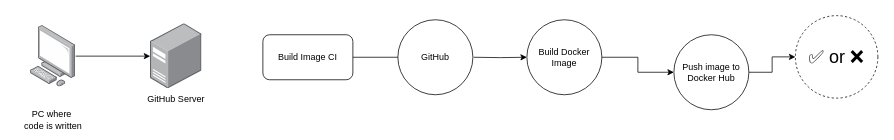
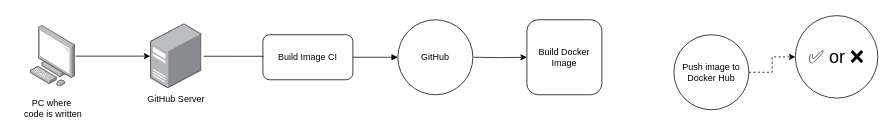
  <mxCell id="0" />
  <mxCell id="1" parent="0" />
- <mxCell id="2" style="edgeStyle=orthogonalEdgeStyle;rounded=0;orthogonalLoop=1;jettySize=auto;html=1;entryX=0;entryY=0.5;entryDx=0;entryDy=0;" parent="1" target="6" edge="1" source="15"><mxGeometry relative="1" as="geometry"><mxPoint x="693" y="-71" as="sourcePoint" /></mxGeometry></mxCell>
+ <mxCell id="2" style="edgeStyle=orthogonalEdgeStyle;rounded=0;orthogonalLoop=1;jettySize=auto;html=1;entryX=0;entryY=0.5;entryDx=0;entryDy=0;dashed=1;" parent="1" target="6" edge="1" source="15"><mxGeometry relative="1" as="geometry"><mxPoint x="693" y="-71" as="sourcePoint" /></mxGeometry></mxCell>
  <mxCell id="3" value="GitHub" style="ellipse;whiteSpace=wrap;html=1;aspect=fixed;" parent="1" vertex="1"><mxGeometry x="530" y="25.5" width="100" height="100" as="geometry" /></mxCell>
  <mxCell id="4" value="Build Image CI" style="rounded=1;whiteSpace=wrap;html=1;" parent="1" vertex="1"><mxGeometry x="350" y="45.5" width="120" height="60" as="geometry" /></mxCell>
- <mxCell id="5" value="" style="endArrow=none;html=1;rounded=0;exitX=1;exitY=0.5;exitDx=0;exitDy=0;entryX=0;entryY=0.5;entryDx=0;entryDy=0;" parent="1" source="4" edge="1" target="3"><mxGeometry width="50" height="50" relative="1" as="geometry"><mxPoint x="673" y="64" as="sourcePoint" /><mxPoint x="593" y="-71" as="targetPoint" /></mxGeometry></mxCell>
- <mxCell id="6" value="&lt;font style=&quot;font-size: 24px;&quot;&gt;✅ or ❌&lt;/font&gt;" style="ellipse;whiteSpace=wrap;html=1;aspect=fixed;dashed=1;" parent="1" vertex="1"><mxGeometry x="1060" y="20" width="110" height="110" as="geometry" /></mxCell>
+ <mxCell id="5" value="" style="endArrow=block;html=1;rounded=0;exitX=1;exitY=0.5;exitDx=0;exitDy=0;entryX=0;entryY=0.5;entryDx=0;entryDy=0;" parent="1" source="4" edge="1" target="3"><mxGeometry width="50" height="50" relative="1" as="geometry"><mxPoint x="673" y="64" as="sourcePoint" /><mxPoint x="593" y="-71" as="targetPoint" /></mxGeometry></mxCell>
+ <mxCell id="6" value="&lt;font style=&quot;font-size: 24px;&quot;&gt;✅ or ❌&lt;/font&gt;" style="ellipse;whiteSpace=wrap;html=1;aspect=fixed;" parent="1" vertex="1"><mxGeometry x="1060" y="20" width="110" height="110" as="geometry" /></mxCell>
  <mxCell id="7" value="" style="image;points=[];aspect=fixed;html=1;align=center;shadow=0;dashed=0;image=img/lib/allied_telesis/computer_and_terminals/Personal_Computer.svg;" parent="1" vertex="1"><mxGeometry x="40" y="33.1" width="60.36" height="81.8" as="geometry" /></mxCell>
  <mxCell id="8" value="GitHub Server" style="image;points=[];aspect=fixed;html=1;align=center;shadow=0;dashed=0;image=img/lib/allied_telesis/computer_and_terminals/Server_Desktop.svg;" parent="1" vertex="1"><mxGeometry x="200" y="30.5" width="68.63" height="87" as="geometry" /></mxCell>
  <mxCell id="9" style="edgeStyle=orthogonalEdgeStyle;rounded=0;orthogonalLoop=1;jettySize=auto;html=1;entryX=-0.003;entryY=0.5;entryDx=0;entryDy=0;entryPerimeter=0;" parent="1" source="7" target="8" edge="1"><mxGeometry relative="1" as="geometry" /></mxCell>
- <mxCell id="11" value="PC where&amp;nbsp;&lt;div&gt;code is written&lt;/div&gt;" style="text;html=1;align=center;verticalAlign=middle;resizable=0;points=[];autosize=1;strokeColor=none;fillColor=none;" parent="1" vertex="1"><mxGeometry x="20.18" y="139" width="100" height="40" as="geometry" /></mxCell>
+ <mxCell id="10" value="" style="endArrow=none;html=1;rounded=0;exitX=1.035;exitY=0.502;exitDx=0;exitDy=0;exitPerimeter=0;entryX=0;entryY=0.5;entryDx=0;entryDy=0;edgeStyle=orthogonalEdgeStyle;" parent="1" source="8" target="4" edge="1"><mxGeometry width="50" height="50" relative="1" as="geometry"><mxPoint x="460" y="144" as="sourcePoint" /><mxPoint x="510" y="94" as="targetPoint" /><Array as="points"><mxPoint x="350" y="74" /></Array></mxGeometry></mxCell>
+ <mxCell id="11" value="PC where&amp;nbsp;&lt;div&gt;code is written&lt;/div&gt;" style="text;html=1;align=center;verticalAlign=middle;resizable=0;points=[];autosize=1;strokeColor=none;fillColor=none;" parent="1" vertex="1"><mxGeometry x="20.18" y="124" width="100" height="40" as="geometry" /></mxCell>
  <mxCell id="12" value="" style="edgeStyle=orthogonalEdgeStyle;rounded=0;orthogonalLoop=1;jettySize=auto;html=1;entryX=0;entryY=0.5;entryDx=0;entryDy=0;" edge="1" parent="1" target="13"><mxGeometry relative="1" as="geometry"><mxPoint x="631" y="75.5" as="sourcePoint" /><mxPoint x="1073" y="165.5" as="targetPoint" /></mxGeometry></mxCell>
- <mxCell id="13" value="Build Docker&lt;div&gt;Image&lt;/div&gt;" style="ellipse;whiteSpace=wrap;html=1;aspect=fixed;" vertex="1" parent="1"><mxGeometry x="702" y="25.5" width="100" height="100" as="geometry" /></mxCell>
- <mxCell id="14" value="" style="edgeStyle=orthogonalEdgeStyle;rounded=0;orthogonalLoop=1;jettySize=auto;html=1;entryX=0;entryY=0.5;entryDx=0;entryDy=0;" edge="1" parent="1" source="13" target="15"><mxGeometry relative="1" as="geometry"><mxPoint x="798" y="75.5" as="sourcePoint" /><mxPoint x="1073" y="165.5" as="targetPoint" /></mxGeometry></mxCell>
+ <mxCell id="13" value="Build Docker&lt;div&gt;Image&lt;/div&gt;" style="whiteSpace=wrap;html=1;aspect=fixed;rounded=1;" vertex="1" parent="1"><mxGeometry x="702" y="25.5" width="100" height="100" as="geometry" /></mxCell>
  <mxCell id="15" value="Push image to Docker Hub" style="ellipse;whiteSpace=wrap;html=1;aspect=fixed;" vertex="1" parent="1"><mxGeometry x="898" y="45.5" width="100" height="100" as="geometry" /></mxCell>
